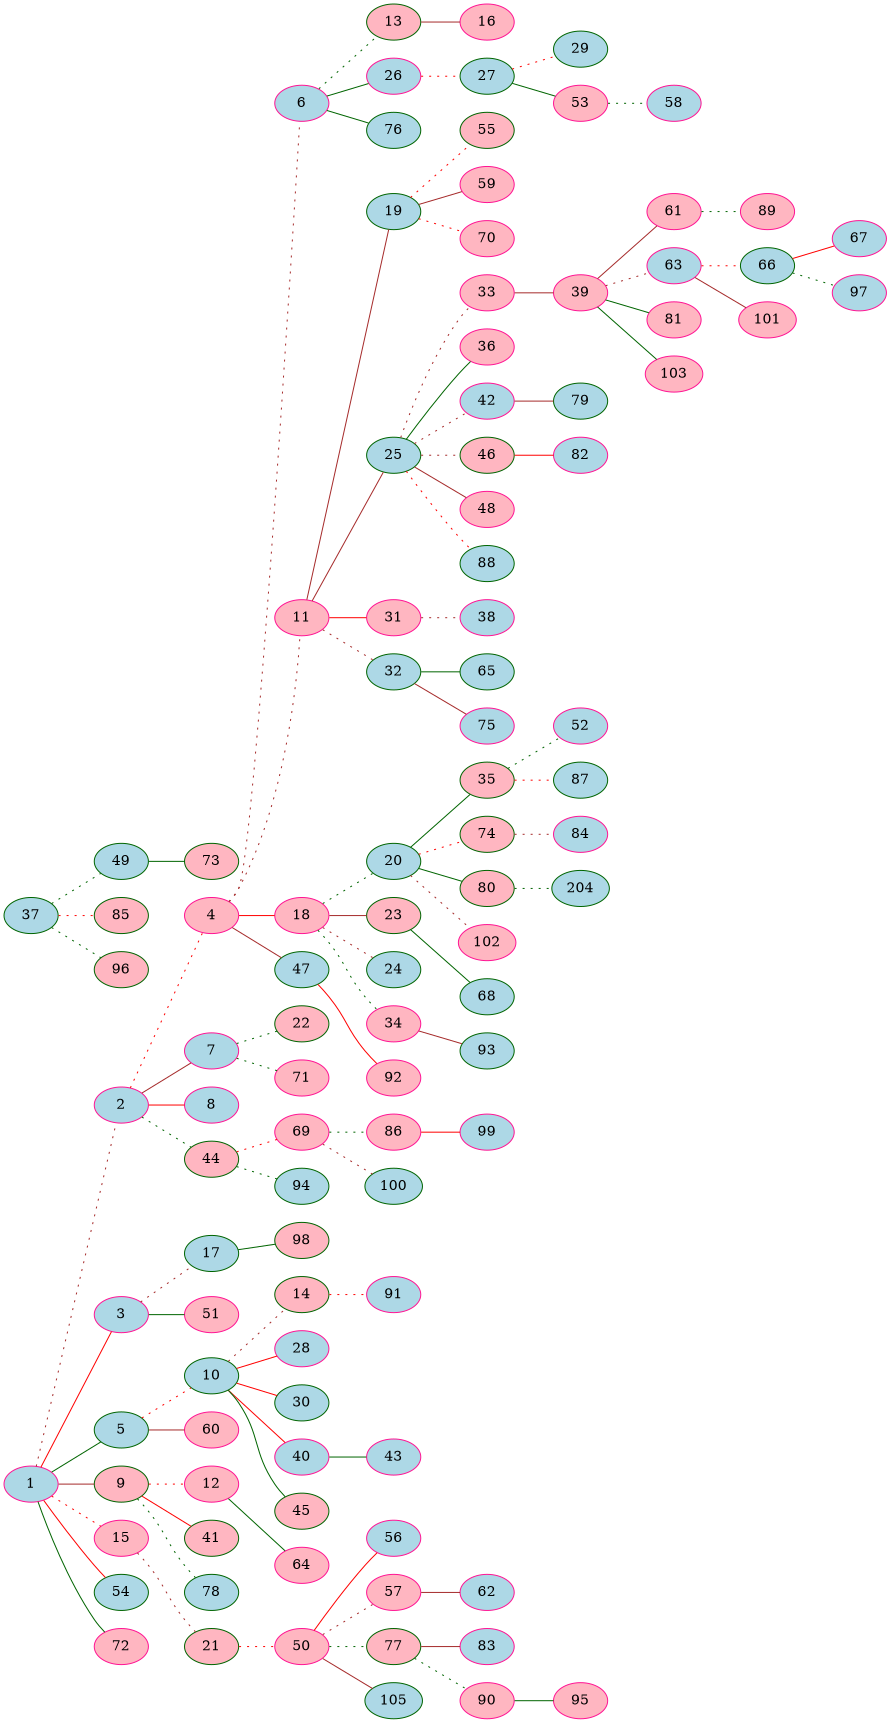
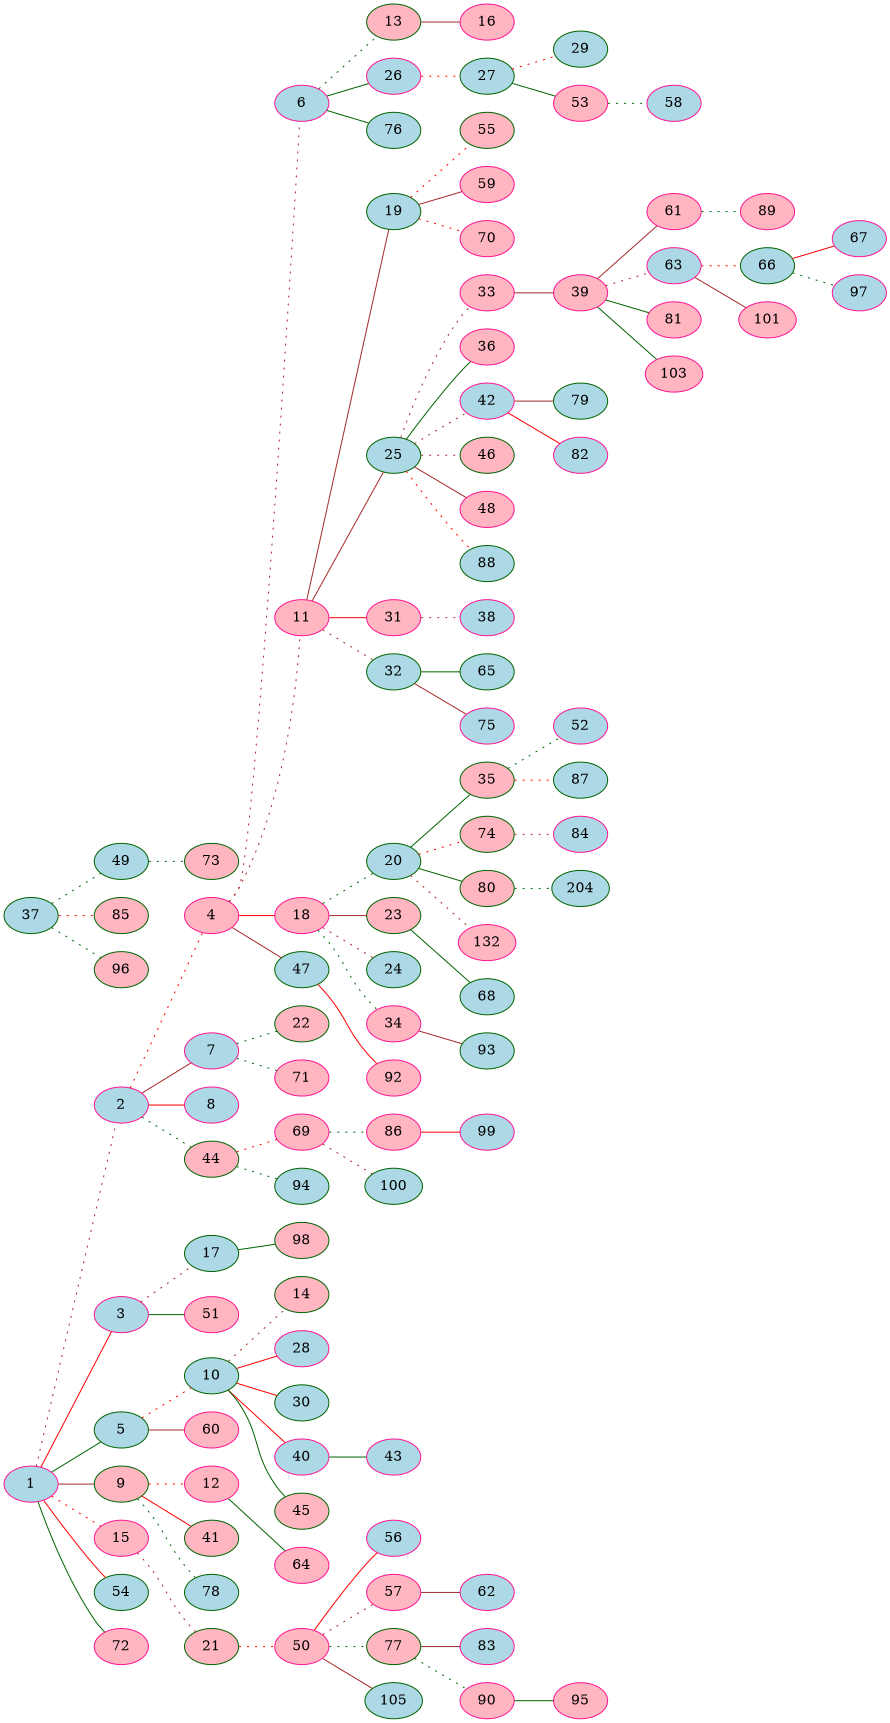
  graph {
    rankdir=LR
    node [color=deeppink fillcolor=lightblue style=filled]
    edge [color=darkgreen style=solid]
    1
    2
    3
    5 [color=darkgreen]
    9 [color=darkgreen fillcolor=lightpink]
    15 [fillcolor=lightpink]
    54 [color=darkgreen]
    72 [fillcolor=lightpink]
    4 [fillcolor=lightpink]
    7
    8
    44 [color=darkgreen fillcolor=lightpink]
    17 [color=darkgreen]
    51 [fillcolor=lightpink]
    10 [color=darkgreen]
    60 [fillcolor=lightpink]
    12 [fillcolor=lightpink]
    41 [color=darkgreen fillcolor=lightpink]
    78 [color=darkgreen]
    21 [color=darkgreen fillcolor=lightpink]
    6
    11 [fillcolor=lightpink]
    18 [fillcolor=lightpink]
    47 [color=darkgreen]
    22 [color=darkgreen fillcolor=lightpink]
    71 [fillcolor=lightpink]
    69 [fillcolor=lightpink]
    94 [color=darkgreen]
    98 [color=darkgreen fillcolor=lightpink]
    13 [color=darkgreen fillcolor=lightpink]
    26
    76 [color=darkgreen]
    19 [color=darkgreen]
    25 [color=darkgreen]
    31 [fillcolor=lightpink]
    32 [color=darkgreen]
    20 [color=darkgreen]
    23 [color=darkgreen fillcolor=lightpink]
    24 [color=darkgreen]
    34 [fillcolor=lightpink]
    92 [fillcolor=lightpink]
    14 [color=darkgreen fillcolor=lightpink]
    28
    30 [color=darkgreen]
    40
    45 [color=darkgreen fillcolor=lightpink]
    16 [fillcolor=lightpink]
    27 [color=darkgreen]
    64 [fillcolor=lightpink]
-   91
    43
    55 [color=darkgreen fillcolor=lightpink]
    59 [fillcolor=lightpink]
    70 [fillcolor=lightpink]
    33 [fillcolor=lightpink]
    36 [fillcolor=lightpink]
    42
    46 [color=darkgreen fillcolor=lightpink]
    48 [fillcolor=lightpink]
    88 [color=darkgreen]
    38
    65 [color=darkgreen]
    75
    50 [fillcolor=lightpink]
    37 [color=darkgreen]
    49 [color=darkgreen]
    85 [color=darkgreen fillcolor=lightpink]
    96 [color=darkgreen fillcolor=lightpink]
    35 [color=darkgreen fillcolor=lightpink]
    74 [color=darkgreen fillcolor=lightpink]
    80 [color=darkgreen fillcolor=lightpink]
-   102 [fillcolor=lightpink]
+   102 [fillcolor=lightpink label=132]
    68 [color=darkgreen]
    93 [color=darkgreen]
    52
    87 [color=darkgreen]
    84
    n78 [color=darkgreen label=204]
    56
    57 [fillcolor=lightpink]
    77 [color=darkgreen fillcolor=lightpink]
    105 [color=darkgreen]
    39 [fillcolor=lightpink]
    79 [color=darkgreen]
    82
    29 [color=darkgreen]
    53 [fillcolor=lightpink]
    58
    61 [fillcolor=lightpink]
    63
    81 [fillcolor=lightpink]
    103 [fillcolor=lightpink]
    73 [color=darkgreen fillcolor=lightpink]
    89 [fillcolor=lightpink]
    66 [color=darkgreen]
    101 [fillcolor=lightpink]
    86 [fillcolor=lightpink]
    100 [color=darkgreen]
    62
    83
    90 [fillcolor=lightpink]
    67
    97
    99
    95 [fillcolor=lightpink]
    1 -- 2 [color=brown style=dotted]
    1 -- 3 [color=red]
    1 -- 5
    1 -- 9 [color=brown]
    1 -- 15 [color=red style=dotted]
    1 -- 54 [color=red]
    1 -- 72
    2 -- 4 [color=red style=dotted]
    2 -- 7 [color=brown]
    2 -- 8 [color=red]
    2 -- 44 [style=dotted]
    3 -- 17 [color=brown style=dotted]
    3 -- 51
    5 -- 10 [color=red style=dotted]
    5 -- 60 [color=brown]
    9 -- 12 [color=red style=dotted]
    9 -- 41 [color=red]
    9 -- 78 [style=dotted]
    15 -- 21 [color=brown style=dotted]
    4 -- 6 [color=brown style=dotted]
    4 -- 11 [color=brown style=dotted]
    4 -- 18 [color=red]
    4 -- 47 [color=brown]
    7 -- 22 [style=dotted]
    7 -- 71 [style=dotted]
    44 -- 69 [color=red style=dotted]
    44 -- 94 [style=dotted]
    17 -- 98
    10 -- 14 [color=brown style=dotted]
    10 -- 28 [color=red]
    10 -- 30 [color=red]
    10 -- 40 [color=red]
    10 -- 45
    12 -- 64
    21 -- 50 [color=red style=dotted]
    6 -- 13 [style=dotted]
    6 -- 26
    6 -- 76
    11 -- 19 [color=brown]
    11 -- 25 [color=brown]
    11 -- 31 [color=red]
    11 -- 32 [color=brown style=dotted]
    18 -- 20 [style=dotted]
    18 -- 23 [color=brown]
    18 -- 24 [color=brown style=dotted]
    18 -- 34 [style=dotted]
    47 -- 92 [color=red]
    69 -- 86 [style=dotted]
    69 -- 100 [color=brown style=dotted]
    13 -- 16 [color=brown]
    26 -- 27 [color=red style=dotted]
    19 -- 55 [color=red style=dotted]
    19 -- 59 [color=brown]
    19 -- 70 [color=red style=dotted]
    25 -- 33 [color=brown style=dotted]
    25 -- 36
    25 -- 42 [color=brown style=dotted]
    25 -- 46 [color=brown style=dotted]
    25 -- 48 [color=brown]
    25 -- 88 [color=red style=dotted]
    31 -- 38 [color=brown style=dotted]
    32 -- 65
    32 -- 75 [color=brown]
    20 -- 35
    20 -- 74 [color=red style=dotted]
    20 -- 80
    20 -- 102 [color=brown style=dotted]
    23 -- 68
    34 -- 93 [color=brown]
-   14 -- 91 [color=red style=dotted]
    40 -- 43
    27 -- 29 [color=red style=dotted]
    27 -- 53
    33 -- 39 [color=brown]
    42 -- 79 [color=brown]
-   46 -- 82 [color=red]
+   42 -- 82 [color=red]
    50 -- 56 [color=red]
    50 -- 57 [color=brown style=dotted]
    50 -- 77 [style=dotted]
    50 -- 105 [color=brown]
    37 -- 49 [style=dotted]
    37 -- 85 [color=red style=dotted]
    37 -- 96 [style=dotted]
-   49 -- 73
+   49 -- 73 [style=dotted]
    35 -- 52 [style=dotted]
    35 -- 87 [color=red style=dotted]
    74 -- 84 [color=brown style=dotted]
    80 -- n78 [style=dotted]
    57 -- 62 [color=brown]
    77 -- 83 [color=brown]
    77 -- 90 [style=dotted]
    39 -- 61 [color=brown]
    39 -- 63 [color=brown style=dotted]
    39 -- 81
    39 -- 103
    53 -- 58 [style=dotted]
    61 -- 89 [style=dotted]
    63 -- 66 [color=red style=dotted]
    63 -- 101 [color=brown]
    66 -- 67 [color=red]
    66 -- 97 [style=dotted]
    86 -- 99 [color=red]
    90 -- 95
  }
